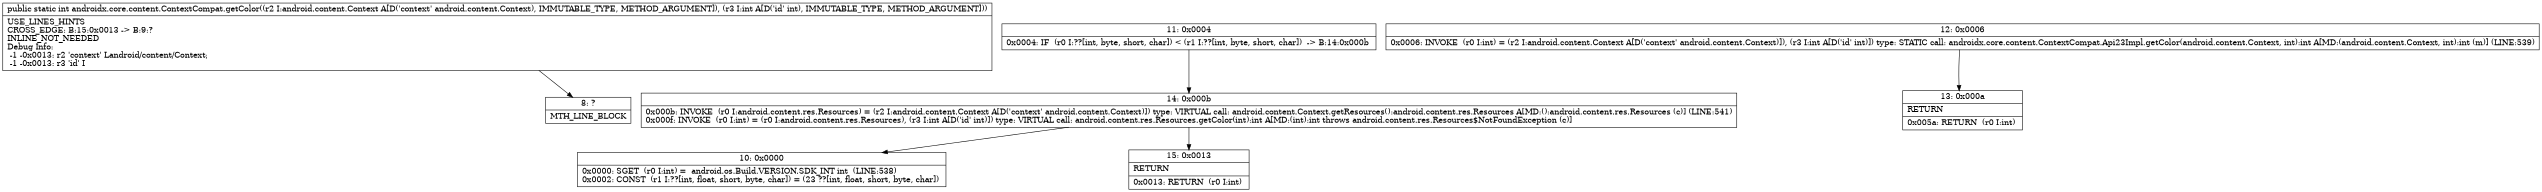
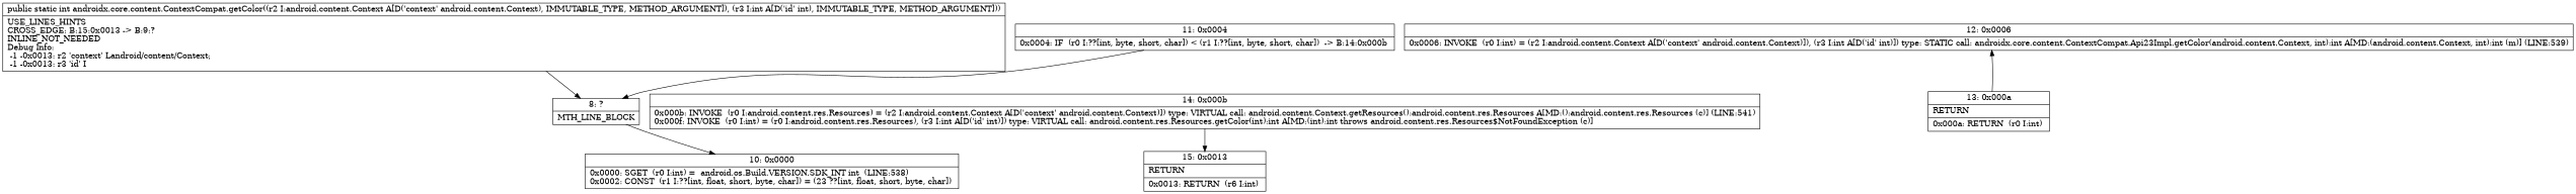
  digraph {
    node [shape=record]
    n1 [label="{8\:\ ?|MTH_LINE_BLOCK\l}"]
    n2 [label="{10\:\ 0x0000|0x0000: SGET  (r0 I:int) =  android.os.Build.VERSION.SDK_INT int  (LINE:538)\l0x0002: CONST  (r1 I:??[int, float, short, byte, char]) = (23 ??[int, float, short, byte, char]) \l}"]
    n3 [label="{11\:\ 0x0004|0x0004: IF  (r0 I:??[int, byte, short, char]) \< (r1 I:??[int, byte, short, char])  \-\> B:14:0x000b \l}"]
    n4 [label="{14\:\ 0x000b|0x000b: INVOKE  (r0 I:android.content.res.Resources) = (r2 I:android.content.Context A[D('context' android.content.Context)]) type: VIRTUAL call: android.content.Context.getResources():android.content.res.Resources A[MD:():android.content.res.Resources (c)] (LINE:541)\l0x000f: INVOKE  (r0 I:int) = (r0 I:android.content.res.Resources), (r3 I:int A[D('id' int)]) type: VIRTUAL call: android.content.res.Resources.getColor(int):int A[MD:(int):int throws android.content.res.Resources$NotFoundException (c)]\l}"]
    n5 [label="{12\:\ 0x0006|0x0006: INVOKE  (r0 I:int) = (r2 I:android.content.Context A[D('context' android.content.Context)]), (r3 I:int A[D('id' int)]) type: STATIC call: androidx.core.content.ContextCompat.Api23Impl.getColor(android.content.Context, int):int A[MD:(android.content.Context, int):int (m)] (LINE:539)\l}"]
-   n6 [label="{13\:\ 0x000a|RETURN\l|0x005a: RETURN  (r0 I:int) \l}"]
-   n7 [label="{15\:\ 0x0013|RETURN\l|0x0013: RETURN  (r0 I:int) \l}"]
+   n6 [label="{13\:\ 0x000a|RETURN\l|0x000a: RETURN  (r0 I:int) \l}"]
+   n7 [label="{15\:\ 0x0013|RETURN\l|0x0013: RETURN  (r6 I:int) \l}"]
    n8 [label="{public static int androidx.core.content.ContextCompat.getColor((r2 I:android.content.Context A[D('context' android.content.Context), IMMUTABLE_TYPE, METHOD_ARGUMENT]), (r3 I:int A[D('id' int), IMMUTABLE_TYPE, METHOD_ARGUMENT]))  | USE_LINES_HINTS\lCROSS_EDGE: B:15:0x0013 \-\> B:9:?\lINLINE_NOT_NEEDED\lDebug Info:\l  \-1 \-0x0013: r2 'context' Landroid\/content\/Context;\l  \-1 \-0x0013: r3 'id' I\l}"]
-   n4 -> n2
-   n3 -> n4
+   n1 -> n2
+   n3 -> n1
    n4 -> n7
-   n5 -> n6
+   n6 -> n5
    n8 -> n1
  }
